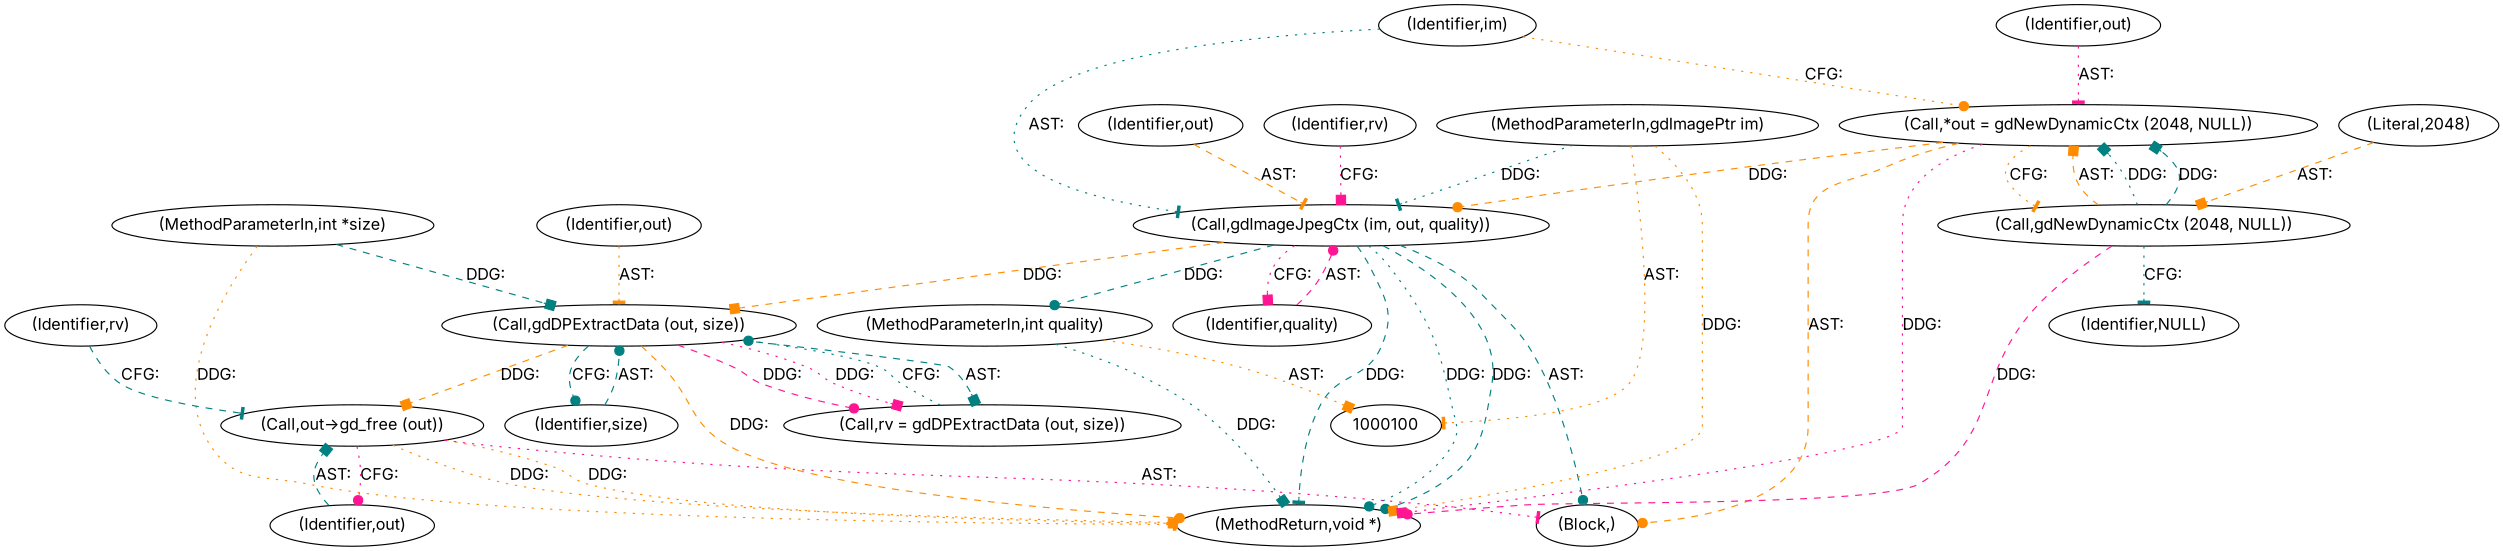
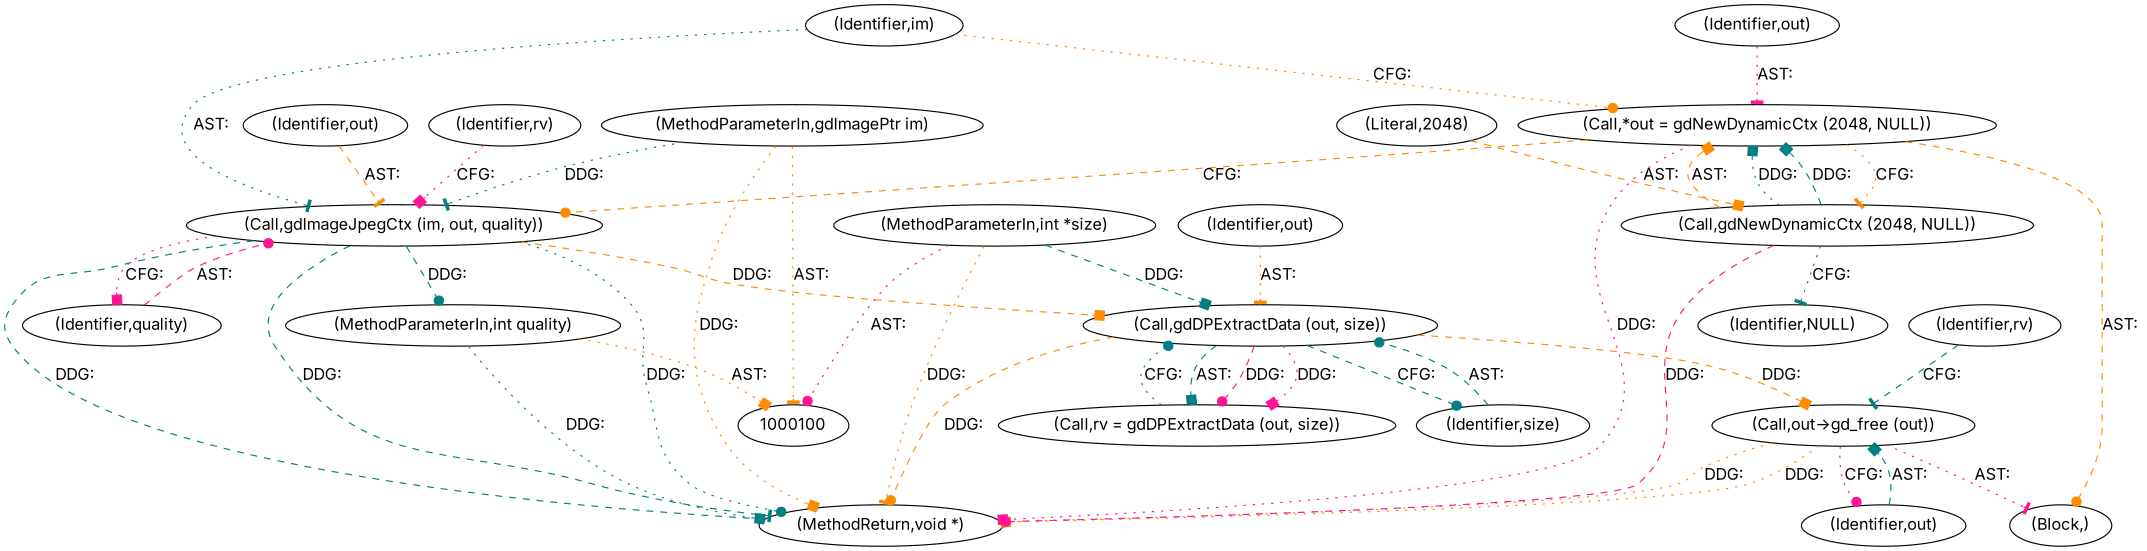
  digraph {
    fontname=Inter
    node [fontname=Inter]
    edge [arrowhead=box color=teal fontname=Inter style=dotted]
    n1 [label="(Call,out->gd_free (out))"]
    n2 [label="(MethodReturn,void *)"]
    n3 [label="(Identifier,out)"]
    n4 [label="(Block,)"]
    n5 [label="(Call,gdDPExtractData (out, size))"]
    n6 [label="(Identifier,size)"]
    n7 [label="(Call,rv = gdDPExtractData (out, size))"]
    n8 [label="(Call,gdImageJpegCtx (im, out, quality))"]
    n9 [label="(Identifier,quality)"]
    n10 [label="(MethodParameterIn,int quality)"]
    n11 [label="(MethodParameterIn,gdImagePtr im)"]
    1000100
    n13 [label="(Call,*out = gdNewDynamicCtx (2048, NULL))"]
    n14 [label="(Call,gdNewDynamicCtx (2048, NULL))"]
    n15 [label="(Identifier,NULL)"]
    n16 [label="(MethodParameterIn,int *size)"]
    n17 [label="(Identifier,im)"]
    n18 [label="(Identifier,out)"]
    n19 [label="(Identifier,out)"]
    n20 [label="(Identifier,out)"]
    n21 [label="(Identifier,rv)"]
    n22 [label="(Literal,2048)"]
    n23 [label="(Identifier,rv)"]
    n1 -> n2 [arrowhead=tee color=darkorange label="DDG: "]
    n1 -> n2 [color=darkorange label="DDG: "]
    n1 -> n3 [arrowhead=dot color=deeppink label="CFG: "]
    n1 -> n4 [arrowhead=tee color=deeppink label="AST: "]
    n3 -> n1 [label="AST: " style=dashed]
    n5 -> n1 [color=darkorange label="DDG: " style=dashed]
    n5 -> n2 [arrowhead=dot color=darkorange label="DDG: " style=dashed]
    n5 -> n6 [arrowhead=dot label="CFG: " style=dashed]
    n5 -> n7 [label="AST: " style=dashed]
    n5 -> n7 [arrowhead=dot color=deeppink label="DDG: " style=dashed]
    n5 -> n7 [color=deeppink label="DDG: "]
    n6 -> n5 [arrowhead=dot label="AST: " style=dashed]
    n7 -> n5 [arrowhead=dot label="CFG: "]
    n8 -> n2 [arrowhead=tee label="DDG: " style=dashed]
    n8 -> n2 [arrowhead=dot label="DDG: "]
    n8 -> n2 [arrowhead=dot label="DDG: " style=dashed]
-   n8 -> n4 [arrowhead=dot label="AST: " style=dashed]
    n8 -> n5 [color=darkorange label="DDG: " style=dashed]
    n8 -> n9 [color=deeppink label="CFG: "]
    n8 -> n10 [arrowhead=dot label="DDG: " style=dashed]
    n9 -> n8 [arrowhead=dot color=deeppink label="AST: " style=dashed]
    n10 -> n2 [label="DDG: "]
    n10 -> 1000100 [color=darkorange label="AST: "]
    n11 -> n2 [color=darkorange label="DDG: "]
    n11 -> n8 [arrowhead=tee label="DDG: "]
    n11 -> 1000100 [arrowhead=tee color=darkorange label="AST: "]
    n13 -> n2 [color=deeppink label="DDG: "]
    n13 -> n4 [arrowhead=dot color=darkorange label="AST: " style=dashed]
-   n13 -> n8 [arrowhead=dot color=darkorange label="DDG: " style=dashed]
+   n13 -> n8 [arrowhead=dot color=darkorange label="CFG: " style=dashed]
    n13 -> n14 [arrowhead=tee color=darkorange label="CFG: "]
    n14 -> n2 [arrowhead=dot color=deeppink label="DDG: " style=dashed]
    n14 -> n13 [color=darkorange label="AST: " style=dashed]
    n14 -> n13 [label="DDG: "]
    n14 -> n13 [label="DDG: " style=dashed]
    n14 -> n15 [arrowhead=tee label="CFG: "]
    n16 -> n2 [arrowhead=tee color=darkorange label="DDG: "]
    n16 -> n5 [label="DDG: " style=dashed]
+   n16 -> 1000100 [arrowhead=dot color=deeppink label="AST: "]
    n17 -> n8 [arrowhead=tee label="AST: "]
    n17 -> n13 [arrowhead=dot color=darkorange label="CFG: "]
    n18 -> n5 [arrowhead=tee color=darkorange label="AST: "]
    n19 -> n8 [arrowhead=tee color=darkorange label="AST: " style=dashed]
    n20 -> n13 [arrowhead=tee color=deeppink label="AST: "]
    n21 -> n8 [color=deeppink label="CFG: "]
    n22 -> n14 [color=darkorange label="AST: " style=dashed]
    n23 -> n1 [arrowhead=tee label="CFG: " style=dashed]
  }
